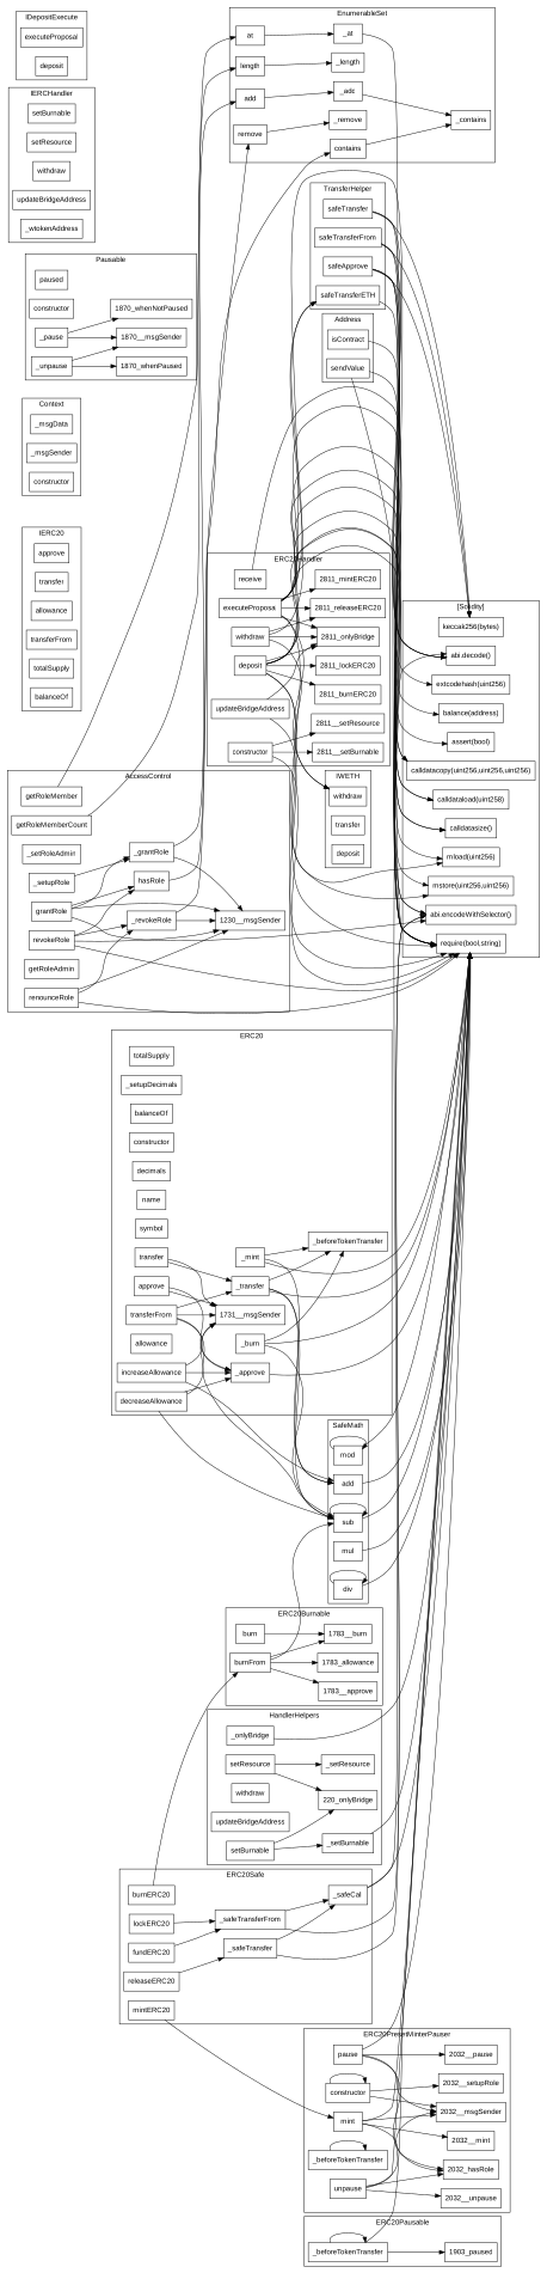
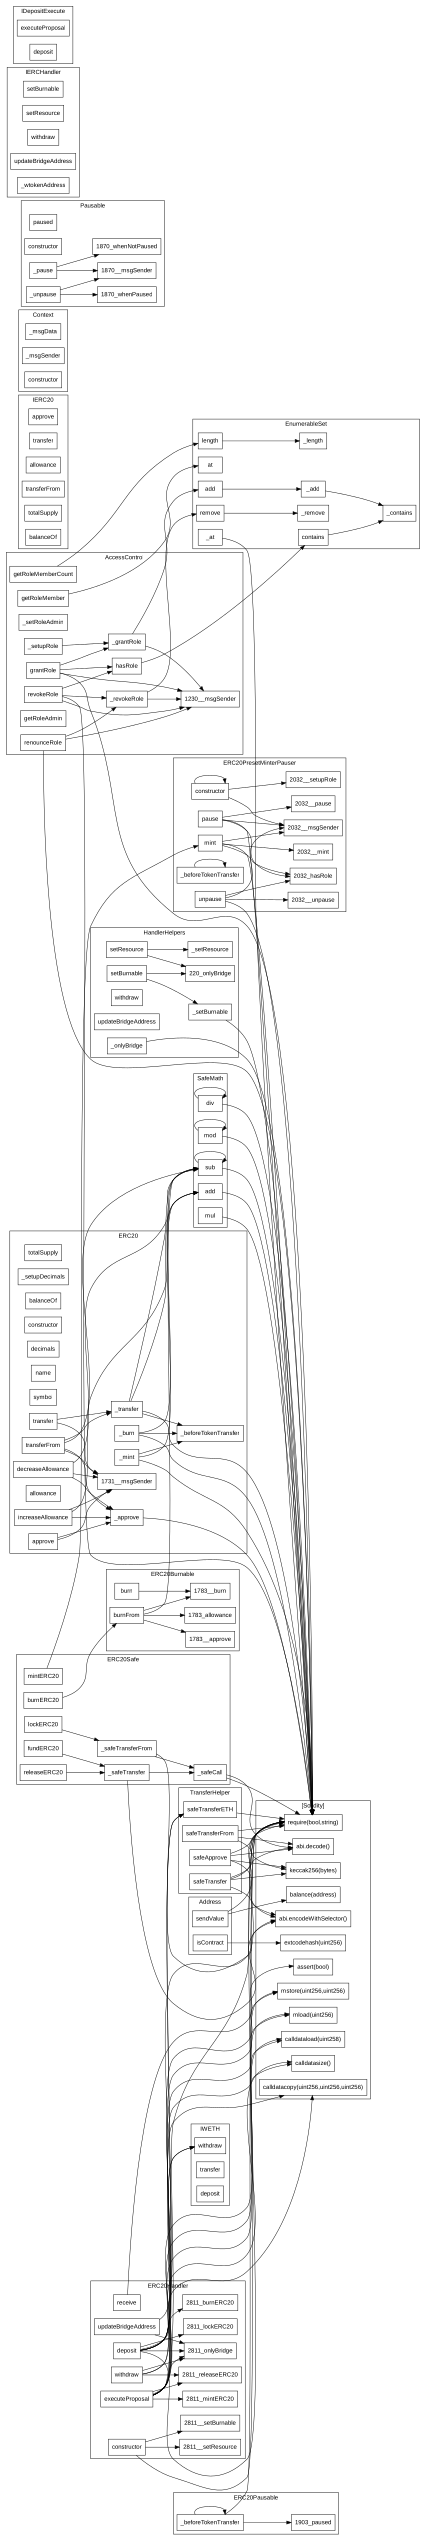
  strict digraph {
    fontname="Liberation Sans"
    rankdir=LR
    node [fontname="Liberation Sans" shape=box]
    edge [fontname="Liberation Sans"]
    n1 [label=totalSupply]
    n2 [label=_mint]
    n3 [label=_beforeTokenTransfer]
    n4 [label=_transfer]
    n5 [label=_burn]
    n6 [label=_setupDecimals]
    n7 [label=_approve]
    n8 [label=balanceOf]
    n9 [label=constructor]
    n10 [label=decimals]
    n11 [label=name]
    n12 [label=symbol]
    n13 [label=decreaseAllowance]
    "1731__msgSender"
    n15 [label=transfer]
    n16 [label=increaseAllowance]
    n17 [label=allowance]
    n18 [label=transferFrom]
    n19 [label=approve]
    n20 [label=approve]
    n21 [label=transfer]
    n22 [label=allowance]
    n23 [label=transferFrom]
    n24 [label=totalSupply]
    n25 [label=balanceOf]
    n26 [label=_msgData]
    n27 [label=_msgSender]
    n28 [label=constructor]
    n29 [label=withdraw]
    n30 [label=transfer]
    n31 [label=deposit]
    n32 [label=_safeTransferFrom]
    n33 [label=_safeCall]
    n34 [label=lockERC20]
    n35 [label=fundERC20]
    n36 [label=burnERC20]
    n37 [label=mintERC20]
    n38 [label=releaseERC20]
    n39 [label=_safeTransfer]
    n40 [label=grantRole]
    n41 [label=_grantRole]
    n42 [label=hasRole]
    "1230__msgSender"
    n44 [label=renounceRole]
    n45 [label=_revokeRole]
    n46 [label=_setRoleAdmin]
    n47 [label=_setupRole]
    n48 [label=getRoleMemberCount]
    n49 [label=revokeRole]
    n50 [label=getRoleAdmin]
    n51 [label=getRoleMember]
    n52 [label=paused]
    n53 [label=constructor]
    n54 [label=_pause]
    "1870__msgSender"
    "1870_whenNotPaused"
    n57 [label=_unpause]
    "1870_whenPaused"
    n59 [label=safeTransfer]
    n60 [label=safeTransferETH]
    n61 [label=safeTransferFrom]
    n62 [label=safeApprove]
    n63 [label=setBurnable]
    n64 [label=setResource]
    n65 [label=withdraw]
    n66 [label=updateBridgeAddress]
    n67 [label=_wtokenAddress]
    n68 [label=sendValue]
    n69 [label=isContract]
    n70 [label=contains]
    n71 [label=_contains]
    n72 [label=_length]
    n73 [label=_at]
    n74 [label=add]
    n75 [label=_add]
    n76 [label=remove]
    n77 [label=_remove]
    n78 [label=at]
    n79 [label=length]
    n80 [label=_beforeTokenTransfer]
    "1903_paused"
    n82 [label=pause]
    "2032__msgSender"
    "2032_hasRole"
    "2032__pause"
    n86 [label=constructor]
    "2032__setupRole"
    n88 [label=mint]
    "2032__mint"
    n90 [label=_beforeTokenTransfer]
    n91 [label=unpause]
    "2032__unpause"
    n93 [label=burn]
    "1783__burn"
    n95 [label=burnFrom]
    "1783__approve"
    "1783_allowance"
    n98 [label=executeProposal]
    n99 [label=deposit]
    n100 [label=receive]
    n101 [label=updateBridgeAddress]
    "2811_onlyBridge"
    n103 [label=executeProposal]
    "2811_releaseERC20"
    "2811_mintERC20"
    n106 [label=constructor]
    "2811__setBurnable"
    "2811__setResource"
    n109 [label=deposit]
    "2811_lockERC20"
    "2811_burnERC20"
    n112 [label=withdraw]
    n113 [label=_onlyBridge]
    n114 [label=setResource]
    n115 [label=_setResource]
    "220_onlyBridge"
    n117 [label=withdraw]
    n118 [label=updateBridgeAddress]
    n119 [label=_setBurnable]
    n120 [label=setBurnable]
    n121 [label=mod]
    n122 [label=sub]
    n123 [label=add]
    n124 [label=mul]
    n125 [label=div]
    "require(bool,string)"
    "abi.encodeWithSelector()"
    "abi.decode()"
    "keccak256(bytes)"
    "balance(address)"
    "extcodehash(uint256)"
    "assert(bool)"
    "mload(uint256)"
    n134 [label="calldataload(uint258)"]
    "calldatasize()"
    "calldatacopy(uint256,uint256,uint256)"
    "mstore(uint256,uint256)"
    subgraph cluster_1 {
      label=ERC20
      n1
      n2
      n3
      n4
      n5
      n6
      n7
      n8
      n9
      n10
      n11
      n12
      n13
      "1731__msgSender"
      n15
      n16
      n17
      n18
      n19
    }
    subgraph cluster_2 {
      label=IERC20
      n20
      n21
      n22
      n23
      n24
      n25
    }
    subgraph cluster_3 {
      label=Context
      n26
      n27
      n28
    }
    subgraph cluster_4 {
      label=IWETH
      n29
      n30
      n31
    }
    subgraph cluster_5 {
      label=ERC20Safe
      n32
      n33
      n34
      n35
      n36
      n37
      n38
      n39
    }
    subgraph cluster_6 {
      label=AccessControl
      n40
      n41
      n42
      "1230__msgSender"
      n44
      n45
      n46
      n47
      n48
      n49
      n50
      n51
    }
    subgraph cluster_7 {
      label=Pausable
      n52
      n53
      n54
      "1870__msgSender"
      "1870_whenNotPaused"
      n57
      "1870_whenPaused"
    }
    subgraph cluster_8 {
      label=TransferHelper
      n59
      n60
      n61
      n62
    }
    subgraph cluster_9 {
      label=IERCHandler
      n63
      n64
      n65
      n66
      n67
    }
    subgraph cluster_10 {
      label=Address
      n68
      n69
    }
    subgraph cluster_11 {
      label=EnumerableSet
      n70
      n71
      n72
      n73
      n74
      n75
      n76
      n77
      n78
      n79
    }
    subgraph cluster_12 {
      label=ERC20Pausable
      n80
      "1903_paused"
    }
    subgraph cluster_13 {
      label=ERC20PresetMinterPauser
      n82
      "2032__msgSender"
      "2032_hasRole"
      "2032__pause"
      n86
      "2032__setupRole"
      n88
      "2032__mint"
      n90
      n91
      "2032__unpause"
    }
    subgraph cluster_14 {
      label=ERC20Burnable
      n93
      "1783__burn"
      n95
      "1783__approve"
      "1783_allowance"
    }
    subgraph cluster_15 {
      label=IDepositExecute
      n98
      n99
    }
    subgraph cluster_16 {
      label=ERC20Handler
      n100
      n101
      "2811_onlyBridge"
      n103
      "2811_releaseERC20"
      "2811_mintERC20"
      n106
      "2811__setBurnable"
      "2811__setResource"
      n109
      "2811_lockERC20"
      "2811_burnERC20"
      n112
    }
    subgraph cluster_17 {
      label=HandlerHelpers
      n113
      n114
      n115
      "220_onlyBridge"
      n117
      n118
      n119
      n120
    }
    subgraph cluster_18 {
      label=SafeMath
      n121
      n122
      n123
      n124
      n125
    }
    subgraph cluster_19 {
      label="[Solidity]"
      "require(bool,string)"
      "abi.encodeWithSelector()"
      "abi.decode()"
      "keccak256(bytes)"
      "balance(address)"
      "extcodehash(uint256)"
      "assert(bool)"
      "mload(uint256)"
      n134
      "calldatasize()"
      "calldatacopy(uint256,uint256,uint256)"
      "mstore(uint256,uint256)"
    }
    n2 -> n3
    n2 -> n123
    n2 -> "require(bool,string)"
    n4 -> n3
    n4 -> n122
    n4 -> n123
    n4 -> "require(bool,string)"
    n5 -> n3
    n5 -> n122
    n5 -> "require(bool,string)"
    n7 -> "require(bool,string)"
    n13 -> n7
    n13 -> "1731__msgSender"
    n13 -> n122
    n15 -> n4
    n15 -> "1731__msgSender"
    n16 -> n7
    n16 -> "1731__msgSender"
    n16 -> n123
    n18 -> n4
    n18 -> n7
    n18 -> "1731__msgSender"
    n18 -> n122
    n19 -> n7
    n19 -> "1731__msgSender"
    n32 -> n33
    n32 -> "abi.encodeWithSelector()"
    n33 -> "require(bool,string)"
    n33 -> "abi.decode()"
    n34 -> n32
-   n35 -> n32
+   n35 -> n39
    n36 -> n95
    n37 -> n88
    n38 -> n39
    n39 -> n33
    n39 -> "abi.encodeWithSelector()"
    n40 -> n41
    n40 -> n42
    n40 -> "1230__msgSender"
-   n40 -> "abi.encodeWithSelector()"
+   n40 -> "require(bool,string)"
    n41 -> "1230__msgSender"
    n41 -> n74
    n42 -> n70
    n44 -> "1230__msgSender"
    n44 -> n45
    n44 -> "require(bool,string)"
    n45 -> "1230__msgSender"
    n45 -> n76
    n47 -> n41
    n48 -> n79
    n49 -> n42
    n49 -> "1230__msgSender"
    n49 -> n45
    n49 -> "require(bool,string)"
    n51 -> n78
    n54 -> "1870__msgSender"
    n54 -> "1870_whenNotPaused"
    n57 -> "1870__msgSender"
    n57 -> "1870_whenPaused"
+   n59 -> "require(bool,string)"
    n59 -> "abi.encodeWithSelector()"
    n59 -> "abi.decode()"
    n59 -> "keccak256(bytes)"
    n60 -> "require(bool,string)"
    n61 -> "require(bool,string)"
    n61 -> "abi.decode()"
    n61 -> "keccak256(bytes)"
    n62 -> "require(bool,string)"
    n62 -> "abi.encodeWithSelector()"
    n62 -> "abi.decode()"
    n62 -> "keccak256(bytes)"
    n68 -> "require(bool,string)"
    n68 -> "balance(address)"
    n69 -> "extcodehash(uint256)"
    n70 -> n71
    n73 -> "require(bool,string)"
    n74 -> n75
    n75 -> n71
    n76 -> n77
-   n78 -> n73
    n79 -> n72
    n80 -> n80
    n80 -> "1903_paused"
    n80 -> "require(bool,string)"
    n82 -> "2032__msgSender"
    n82 -> "2032_hasRole"
    n82 -> "2032__pause"
    n82 -> "require(bool,string)"
    n86 -> "2032__msgSender"
    n86 -> n86
    n86 -> "2032__setupRole"
    n88 -> "2032__msgSender"
    n88 -> "2032_hasRole"
    n88 -> "2032__mint"
    n88 -> "require(bool,string)"
    n90 -> n90
    n91 -> "2032__msgSender"
    n91 -> "2032_hasRole"
    n91 -> "2032__unpause"
    n91 -> "require(bool,string)"
    n93 -> "1783__burn"
    n95 -> "1783__burn"
    n95 -> "1783__approve"
    n95 -> "1783_allowance"
    n95 -> n122
    n100 -> "assert(bool)"
    n101 -> "2811_onlyBridge"
    n101 -> "require(bool,string)"
    n103 -> n29
    n103 -> n60
    n103 -> "2811_onlyBridge"
    n103 -> "2811_releaseERC20"
    n103 -> "2811_mintERC20"
    n103 -> "require(bool,string)"
    n103 -> "mload(uint256)"
    n103 -> n134
    n103 -> "calldatasize()"
    n103 -> "calldatacopy(uint256,uint256,uint256)"
    n103 -> "mstore(uint256,uint256)"
    n106 -> "2811__setBurnable"
    n106 -> "2811__setResource"
    n106 -> "require(bool,string)"
    n109 -> "2811_onlyBridge"
    n109 -> "2811_lockERC20"
    n109 -> "2811_burnERC20"
    n109 -> "require(bool,string)"
    n109 -> "mload(uint256)"
    n109 -> n134
    n109 -> "calldatasize()"
    n109 -> "calldatacopy(uint256,uint256,uint256)"
    n109 -> "mstore(uint256,uint256)"
    n112 -> n29
    n112 -> n60
    n112 -> "2811_onlyBridge"
    n112 -> "2811_releaseERC20"
    n113 -> "require(bool,string)"
    n114 -> n115
    n114 -> "220_onlyBridge"
    n119 -> "require(bool,string)"
    n120 -> "220_onlyBridge"
    n120 -> n119
    n121 -> n121
    n121 -> "require(bool,string)"
    n122 -> n122
    n122 -> "require(bool,string)"
    n123 -> "require(bool,string)"
    n124 -> "require(bool,string)"
    n125 -> n125
    n125 -> "require(bool,string)"
  }
